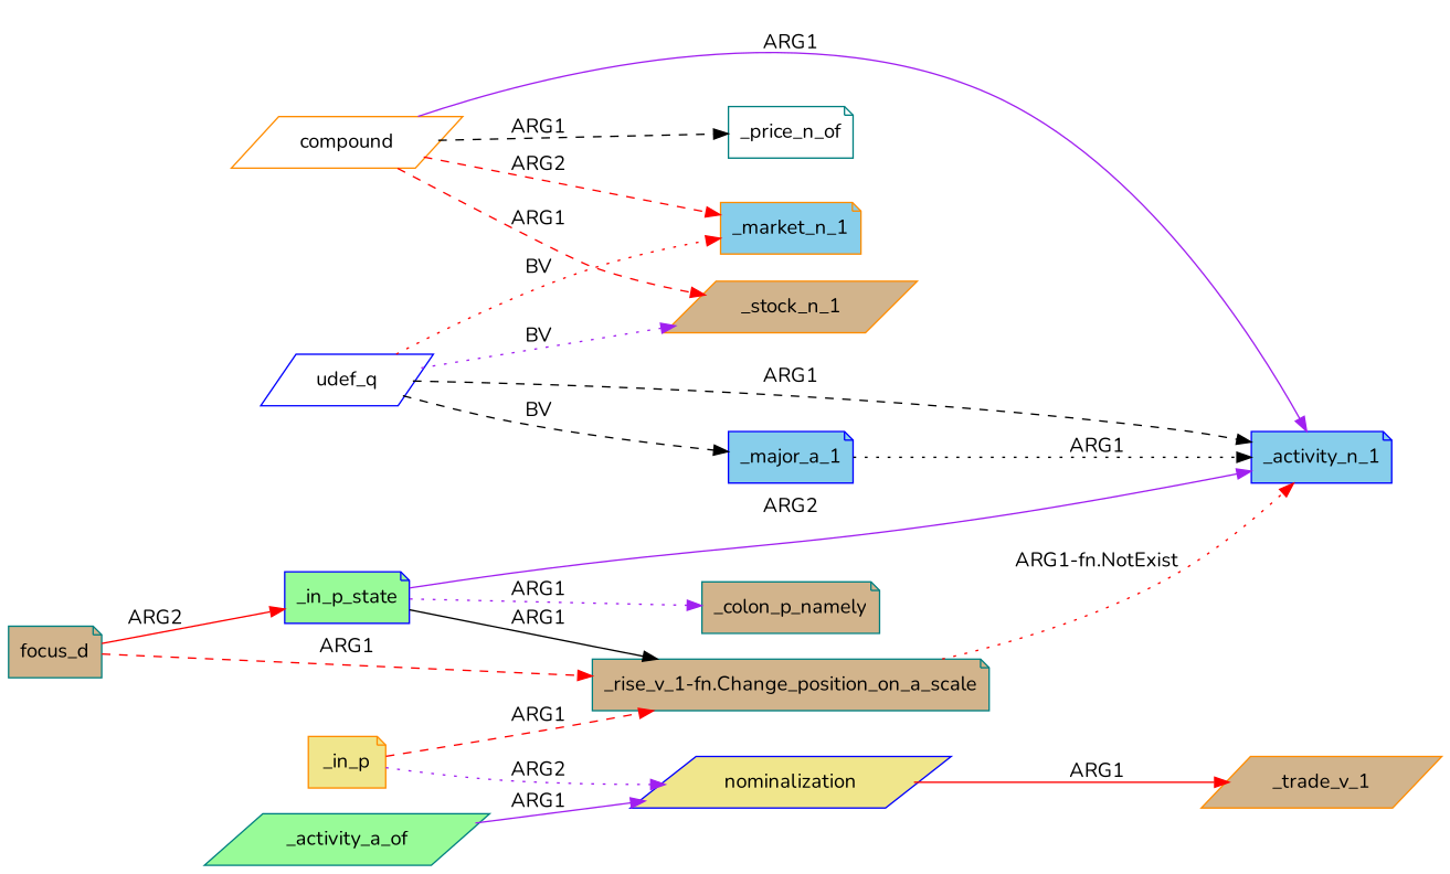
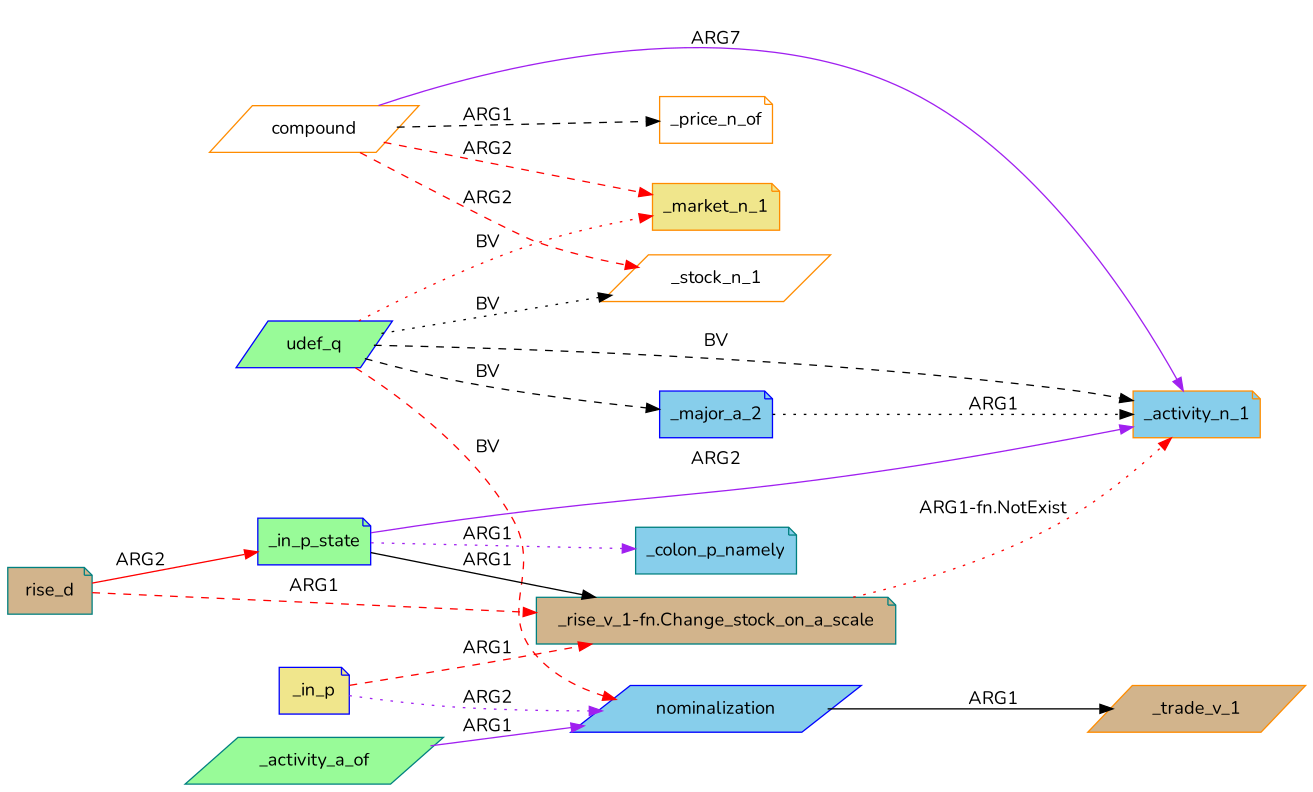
  digraph {
    fontname=Nunito
    rankdir=LR
    node [color=blue fillcolor=tan fontname=Nunito shape=note style=filled]
    edge [color=red fontname=Nunito style=dashed]
    compound [color=darkorange fillcolor=white shape=parallelogram]
-   _market_n_1 [color=darkorange fillcolor=skyblue]
-   _price_n_of [color=teal fillcolor=white]
-   _activity_n_1 [fillcolor=skyblue]
-   _stock_n_1 [color=darkorange shape=parallelogram]
-   udef_q [fillcolor=white shape=parallelogram]
-   nominalization [fillcolor=khaki shape=parallelogram]
-   _major_a_1 [fillcolor=skyblue]
+   _market_n_1 [color=darkorange fillcolor=khaki]
+   _price_n_of [color=darkorange fillcolor=white]
+   _activity_n_1 [color=darkorange fillcolor=skyblue]
+   _stock_n_1 [color=darkorange fillcolor=white shape=parallelogram]
+   udef_q [fillcolor=palegreen shape=parallelogram]
+   nominalization [fillcolor=skyblue shape=parallelogram]
+   _major_a_1 [fillcolor=skyblue label=_major_a_2]
    _trade_v_1 [color=darkorange shape=parallelogram]
    _in_p_state [fillcolor=palegreen]
-   "_rise_v_1-fn.Change_position_on_a_scale" [color=teal]
-   _colon_p_namely [color=teal]
-   focus_d [color=teal]
-   _in_p [color=darkorange fillcolor=khaki]
+   "_rise_v_1-fn.Change_position_on_a_scale" [color=teal label="_rise_v_1-fn.Change_stock_on_a_scale"]
+   _colon_p_namely [color=teal fillcolor=skyblue]
+   focus_d [color=teal label=rise_d]
+   _in_p [fillcolor=khaki]
    n15 [color=teal fillcolor=palegreen label=_activity_a_of shape=parallelogram]
    compound -> _market_n_1 [label=ARG2]
    compound -> _price_n_of [color=black label=ARG1]
-   compound -> _activity_n_1 [color=purple label=ARG1 style=solid]
-   compound -> _stock_n_1 [label=ARG1]
+   compound -> _activity_n_1 [color=purple label=ARG7 style=solid]
+   compound -> _stock_n_1 [label=ARG2]
    udef_q -> _market_n_1 [label=BV style=dotted]
-   udef_q -> _activity_n_1 [color=black label=ARG1]
-   udef_q -> _stock_n_1 [color=purple label=BV style=dotted]
+   udef_q -> _activity_n_1 [color=black label=BV]
+   udef_q -> _stock_n_1 [color=black label=BV style=dotted]
+   udef_q -> nominalization [label=BV]
    udef_q -> _major_a_1 [color=black label=BV]
-   nominalization -> _trade_v_1 [label=ARG1 style=solid]
+   nominalization -> _trade_v_1 [color=black label=ARG1 style=solid]
    _major_a_1 -> _activity_n_1 [color=black label=ARG1 style=dotted]
    _in_p_state -> _activity_n_1 [color=purple label=ARG2 style=solid]
    _in_p_state -> "_rise_v_1-fn.Change_position_on_a_scale" [color=black label=ARG1 style=solid]
    _in_p_state -> _colon_p_namely [color=purple label=ARG1 style=dotted]
    "_rise_v_1-fn.Change_position_on_a_scale" -> _activity_n_1 [label="ARG1-fn.NotExist" style=dotted]
    focus_d -> _in_p_state [label=ARG2 style=solid]
    focus_d -> "_rise_v_1-fn.Change_position_on_a_scale" [label=ARG1]
    _in_p -> nominalization [color=purple label=ARG2 style=dotted]
    _in_p -> "_rise_v_1-fn.Change_position_on_a_scale" [label=ARG1]
    n15 -> nominalization [color=purple label=ARG1 style=solid]
  }
